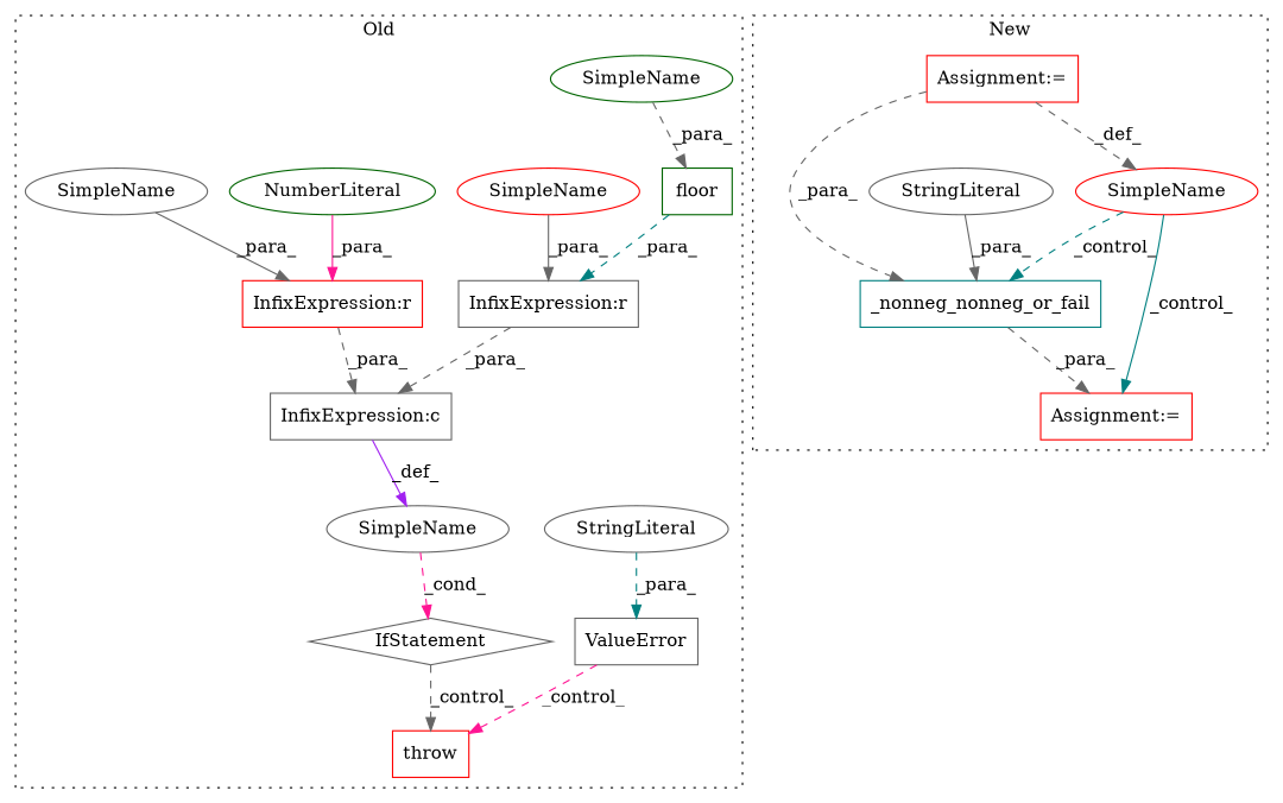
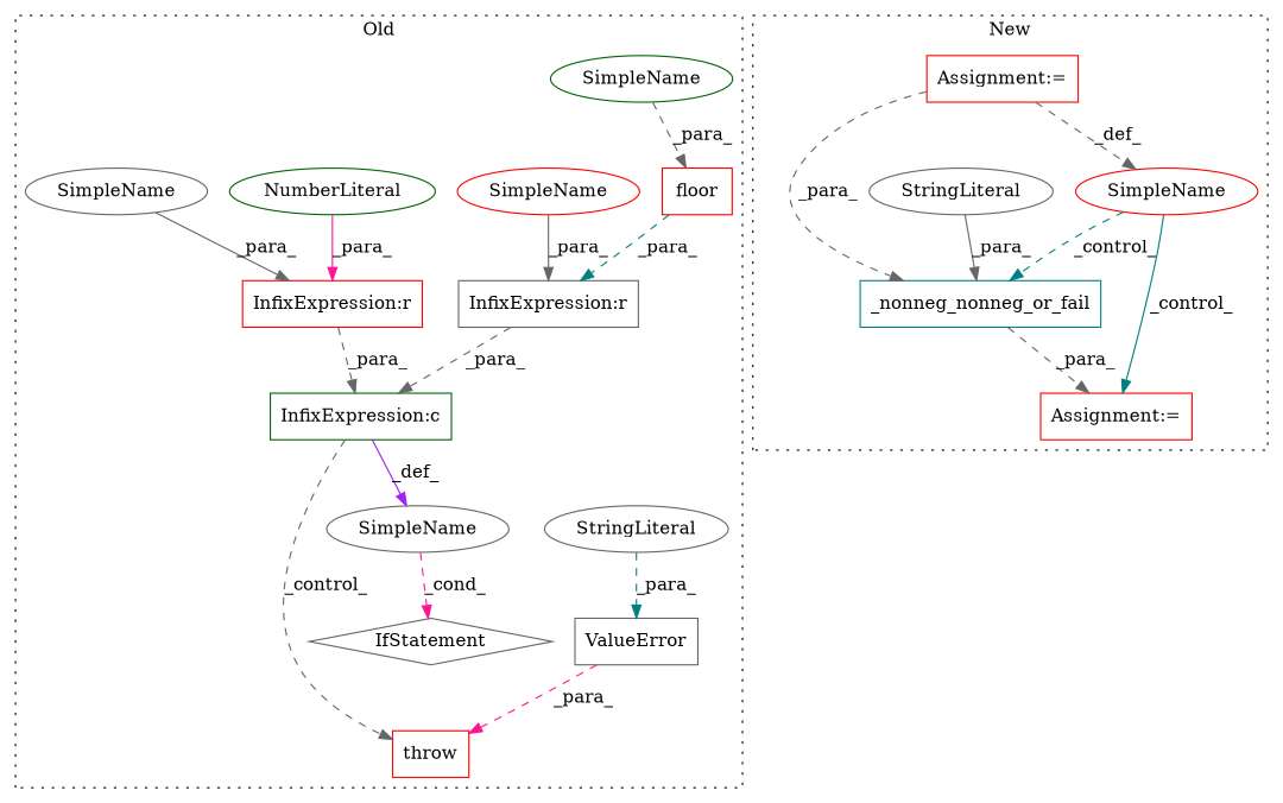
  digraph {
    node [a=42 color=gray40 l=1 shape=box]
    edge [color=gray40 style=dashed]
-   n1 [a=32 color=darkgreen l="6,1" label=floor s="15889,15896"]
+   n1 [a=32 color=red l="6,1" label=floor s="15889,15896"]
    n2 [a=27 l=4 label="InfixExpression:r" s=15885]
-   n3 [a=27 l=4 label="InfixExpression:c" s=15898]
+   n3 [a=27 color=darkgreen l=4 label="InfixExpression:c" s=15898]
    n4 [a=27 color=red l=3 label="InfixExpression:r" s=15904]
    n5 [a=34 color=darkgreen label=NumberLiteral s=15907 shape=ellipse]
    n6 [a=53 color=red l=6 label=throw s=15919]
    n7 [label=SimpleName shape=ellipse l=""]
    n8 [a=25 l="4,2" label=IfStatement s="15879,15909" shape=diamond]
    n9 [a=32 l="11,1" label=ValueError s="15925,15971"]
    n10 [a=45 l=35 label=StringLiteral s=15936 shape=ellipse]
    n11 [color=darkgreen label=SimpleName s=15895 shape=ellipse]
    n12 [color=red label=SimpleName s=15884 shape=ellipse]
    n13 [label=SimpleName s=15903 shape=ellipse]
    n14 [a=32 color=teal l="20,1" label=_nonneg_nonneg_or_fail s="15632,15657"]
    n15 [color=red label=SimpleName shape=ellipse l=""]
    n16 [a=7 color=red label="Assignment:=" s=15631]
    n17 [a=45 l=3 label=StringLiteral s=15654 shape=ellipse]
    n18 [a=7 color=red label="Assignment:=" s=15522]
    subgraph cluster_1 {
      label=Old
      style=dotted
      n1
      n2
      n3
      n4
      n5
      n6
      n7
      n8
      n9
      n10
      n11
      n12
      n13
    }
    subgraph cluster_2 {
      label=New
      style=dotted
      n14
      n15
      n16
      n17
      n18
    }
    n1 -> n2 [color=teal label=_para_]
    n2 -> n3 [label=_para_]
    n3 -> n7 [color=purple label=_def_ style=solid]
    n4 -> n3 [label=_para_]
    n5 -> n4 [color=deeppink label=_para_ style=solid]
    n7 -> n8 [color=deeppink label=_cond_]
-   n8 -> n6 [label=_control_]
-   n9 -> n6 [color=deeppink label=_control_]
+   n3 -> n6 [label=_control_]
+   n9 -> n6 [color=deeppink label=_para_]
    n10 -> n9 [color=teal label=_para_]
    n11 -> n1 [label=_para_]
    n12 -> n2 [label=_para_ style=solid]
    n13 -> n4 [label=_para_ style=solid]
    n14 -> n16 [label=_para_]
    n15 -> n14 [color=teal label=_control_]
    n15 -> n16 [color=teal label=_control_ style=solid]
    n17 -> n14 [label=_para_ style=solid]
    n18 -> n14 [label=_para_]
    n18 -> n15 [label=_def_]
  }
